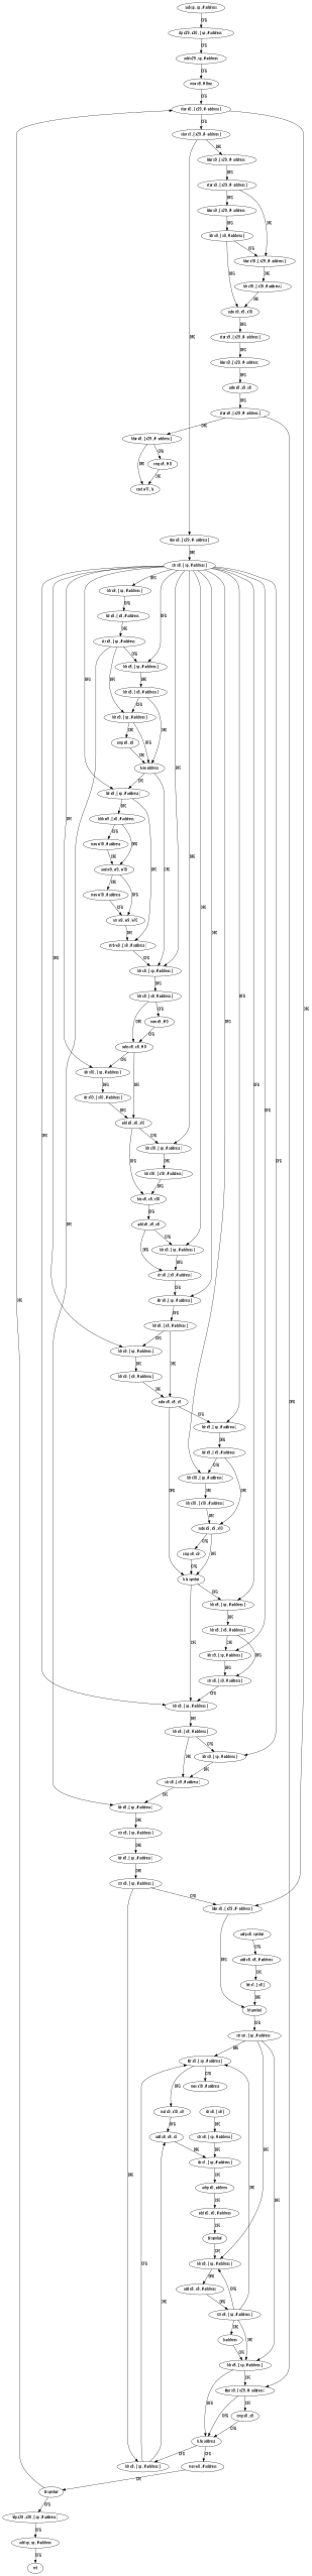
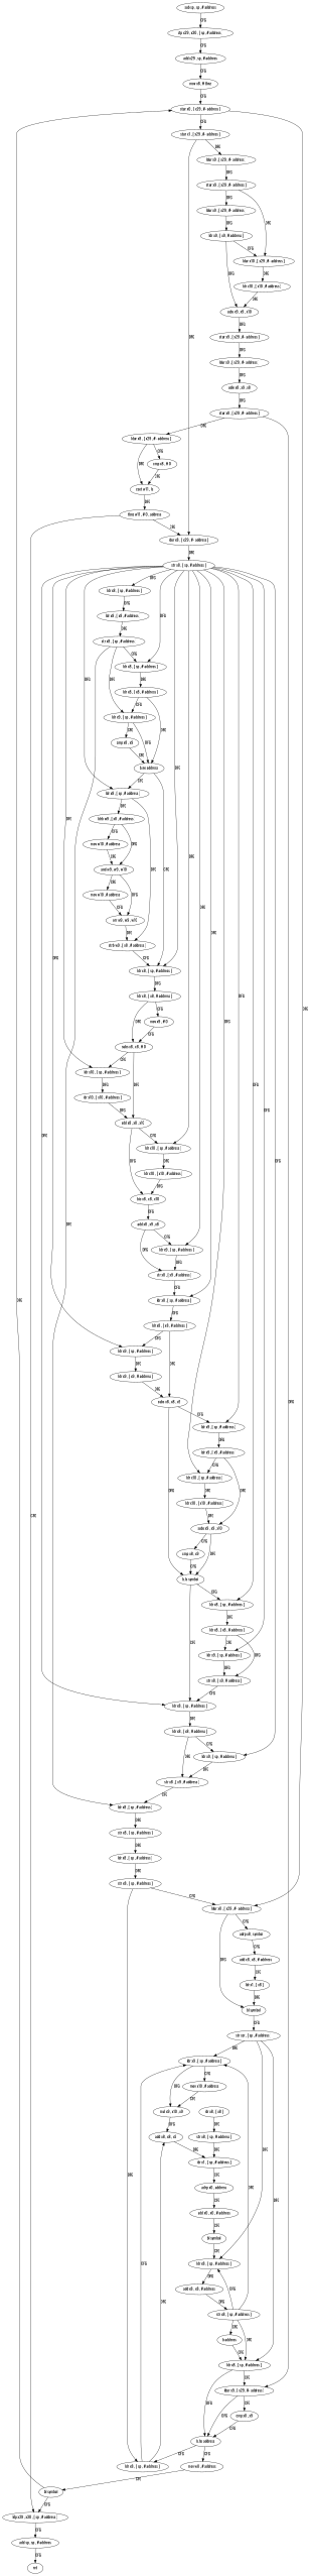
  digraph {
    fontname=Oswald
    node [fontname=Oswald]
    edge [fontname=Oswald]
    n1 [label="sub sp , sp , # address"]
    n2 [label="stp x29 , x30 , [ sp , # address ]"]
    n3 [label="add x29 , sp , # address"]
    n4 [label="mov x8 , # tbnz"]
    n5 [label="stur x0 , [ x29 , #- address ]"]
    n6 [label="stur x1 , [ x29 , #- address ]"]
    n7 [label="ldur x0 , [ x29 , #- address ]"]
    n8 [label="ldur x9 , [ x29 , #- address ]"]
    n9 [label="ldur x8 , [ x29 , #- address ]"]
    n10 [label="adrp x8 , symbol"]
    n11 [label="bl symbol"]
    n12 [label="stur x9 , [ x29 , #- address ]"]
    n13 [label="str x8 , [ sp , # address ]"]
    n14 [label="ldur x9 , [ x29 , #- address ]"]
    n15 [label="ldur x10 , [ x29 , #- address ]"]
    n16 [label="ldr x9 , [ x9 , # address ]"]
    n17 [label="ldr x10 , [ x10 , # address ]"]
    n18 [label="subs x9 , x9 , x10"]
    n19 [label="stur x9 , [ x29 , #- address ]"]
    n20 [label="ldur x9 , [ x29 , #- address ]"]
    n21 [label="udiv x8 , x9 , x8"]
    n22 [label="stur x8 , [ x29 , #- address ]"]
    n23 [label="ldur x8 , [ x29 , #- address ]"]
    n24 [label="ldur x9 , [ x29 , #- address ]"]
    n25 [label="cmp x8 , # 0"]
    n26 [label="cset w11 , ls"]
    n27 [label="b.hs address"]
    n28 [label="cmp x8 , x9"]
+   n29 [label="tbnz w11 , # 0 , address"]
    n30 [label="ldp x29 , x30 , [ sp , # address ]"]
    n31 [label="add sp , sp , # address"]
    n32 [label=ret]
    n33 [label="ldr x8 , [ sp , # address ]"]
    n34 [label="ldr x8 , [ sp , # address ]"]
    n35 [label="ldr x8 , [ sp , # address ]"]
    n36 [label="ldr x8 , [ sp , # address ]"]
    n37 [label="ldr x10 , [ sp , # address ]"]
    n38 [label="ldr x10 , [ sp , # address ]"]
    n39 [label="ldr x9 , [ sp , # address ]"]
    n40 [label="ldr x8 , [ sp , # address ]"]
    n41 [label="ldr x9 , [ sp , # address ]"]
    n42 [label="ldr x9 , [ sp , # address ]"]
    n43 [label="ldr x10 , [ sp , # address ]"]
    n44 [label="ldr x8 , [ sp , # address ]"]
    n45 [label="ldr x8 , [ sp , # address ]"]
    n46 [label="ldr x9 , [ sp , # address ]"]
    n47 [label="ldr x9 , [ sp , # address ]"]
    n48 [label="ldr x8 , [ x8 , # address ]"]
    n49 [label="ldr x8 , [ x8 , # address ]"]
    n50 [label="ldr x8 , [ x8 , # address ]"]
    n51 [label="ldrb w9 , [ x8 , # address ]"]
    n52 [label="strb w9 , [ x8 , # address ]"]
    n53 [label="ldr x10 , [ x10 , # address ]"]
    n54 [label="ldr x10 , [ x10 , # address ]"]
    n55 [label="str x8 , [ x9 , # address ]"]
    n56 [label="ldr x8 , [ x8 , # address ]"]
    n57 [label="ldr x9 , [ x9 , # address ]"]
    n58 [label="ldr x9 , [ x9 , # address ]"]
    n59 [label="ldr x10 , [ x10 , # address ]"]
    n60 [label="ldr x8 , [ x8 , # address ]"]
    n61 [label="ldr x8 , [ x8 , # address ]"]
    n62 [label="str x8 , [ x9 , # address ]"]
    n63 [label="str x8 , [ x9 , # address ]"]
    n64 [label="str x8 , [ sp , # address ]"]
    n65 [label="ldr x9 , [ sp , # address ]"]
    n66 [label="ldr x8 , [ sp , # address ]"]
    n67 [label="b.ne address"]
    n68 [label="cmp x8 , x9"]
    n69 [label="str x8 , [ sp , # address ]"]
    n70 [label="mov x9 , # 0"]
    n71 [label="subs x8 , x8 , # 0"]
    n72 [label="mov w10 , # address"]
    n73 [label="and w9 , w9 , w10"]
    n74 [label="add x8 , x8 , x10"]
    n75 [label="bic x8 , x8 , x10"]
    n76 [label="add x8 , x9 , x8"]
    n77 [label="subs x8 , x8 , x9"]
    n78 [label="b.ls symbol"]
    n79 [label="subs x9 , x9 , x10"]
    n80 [label="cmp x8 , x9"]
    n81 [label="mov w10 , # address"]
    n82 [label="orr w9 , w9 , w10"]
    n83 [label="ldr x8 , [ sp , # address ]"]
    n84 [label="str x8 , [ sp , # address ]"]
    n85 [label="ldr x8 , [ sp , # address ]"]
    n86 [label="ldr x9 , [ sp , # address ]"]
    n87 [label="add x8 , x8 , x9"]
    n88 [label="add x8 , x8 , # address"]
    n89 [label="str xzr , [ sp , # address ]"]
    n90 [label="ldr x1 , [ x8 ]"]
    n91 [label="ldr x8 , [ sp , # address ]"]
    n92 [label="ldr x8 , [ sp , # address ]"]
    n93 [label="mov x10 , # address"]
    n94 [label="mul x9 , x10 , x9"]
    n95 [label="add x8 , x8 , # address"]
    n96 [label="mov w0 , # address"]
    n97 [label="bl symbol"]
    n98 [label="ldr x1 , [ sp , # address ]"]
    n99 [label="ldr x8 , [ x8 ]"]
    n100 [label="str x8 , [ sp , # address ]"]
    n101 [label="adrp x0 , address"]
    n102 [label="add x0 , x0 , # address"]
    n103 [label="bl symbol"]
    n104 [label="str x8 , [ sp , # address ]"]
    n105 [label="b address"]
    n1 -> n2 [label=CFG]
    n2 -> n3 [label=CFG]
    n3 -> n4 [label=CFG]
    n4 -> n5 [label=CFG]
    n5 -> n6 [label=CFG]
    n5 -> n7 [label=DFG]
    n6 -> n8 [label=DFG]
    n6 -> n9 [label=DFG]
+   n7 -> n10 [label=CFG]
    n7 -> n11 [label=DFG]
    n8 -> n12 [label=DFG]
    n9 -> n13 [label=DFG]
    n10 -> n88 [label=CFG]
    n11 -> n89 [label=CFG]
    n12 -> n14 [label=DFG]
    n12 -> n15 [label=DFG]
    n13 -> n33 [label=DFG]
    n13 -> n34 [label=DFG]
    n13 -> n35 [label=DFG]
    n13 -> n36 [label=DFG]
    n13 -> n37 [label=DFG]
    n13 -> n38 [label=DFG]
    n13 -> n39 [label=DFG]
    n13 -> n40 [label=DFG]
    n13 -> n41 [label=DFG]
    n13 -> n42 [label=DFG]
    n13 -> n43 [label=DFG]
    n13 -> n44 [label=DFG]
    n13 -> n45 [label=DFG]
    n13 -> n46 [label=DFG]
    n13 -> n47 [label=DFG]
    n14 -> n16 [label=DFG]
    n15 -> n17 [label=DFG]
    n16 -> n15 [label=CFG]
    n16 -> n18 [label=DFG]
    n17 -> n18 [label=DFG]
    n18 -> n19 [label=DFG]
    n19 -> n20 [label=DFG]
    n20 -> n21 [label=DFG]
    n21 -> n22 [label=DFG]
    n22 -> n23 [label=DFG]
    n22 -> n24 [label=DFG]
    n23 -> n25 [label=CFG]
    n23 -> n26 [label=DFG]
    n24 -> n27 [label=DFG]
    n24 -> n28 [label=CFG]
    n25 -> n26 [label=CFG]
+   n26 -> n29 [label=DFG]
    n27 -> n85 [label=CFG]
    n27 -> n96 [label=CFG]
    n28 -> n27 [label=CFG]
+   n29 -> n9 [label=CFG]
+   n29 -> n30 [label=CFG]
    n30 -> n31 [label=CFG]
    n31 -> n32 [label=CFG]
    n33 -> n48 [label=DFG]
    n34 -> n49 [label=DFG]
    n35 -> n50 [label=DFG]
    n36 -> n51 [label=DFG]
    n36 -> n52 [label=DFG]
    n37 -> n53 [label=DFG]
    n38 -> n54 [label=DFG]
    n39 -> n55 [label=DFG]
    n40 -> n56 [label=DFG]
    n41 -> n57 [label=DFG]
    n42 -> n58 [label=DFG]
    n43 -> n59 [label=DFG]
    n44 -> n60 [label=DFG]
    n45 -> n61 [label=DFG]
    n46 -> n62 [label=DFG]
    n47 -> n63 [label=DFG]
    n48 -> n64 [label=DFG]
    n49 -> n65 [label=CFG]
    n49 -> n67 [label=DFG]
    n50 -> n70 [label=CFG]
    n50 -> n71 [label=DFG]
    n51 -> n72 [label=CFG]
    n51 -> n73 [label=DFG]
    n52 -> n35 [label=CFG]
    n53 -> n74 [label=DFG]
    n54 -> n75 [label=DFG]
    n55 -> n40 [label=CFG]
    n56 -> n41 [label=CFG]
    n56 -> n77 [label=DFG]
    n57 -> n77 [label=DFG]
    n58 -> n43 [label=CFG]
    n58 -> n79 [label=DFG]
    n59 -> n79 [label=DFG]
    n60 -> n46 [label=CFG]
    n60 -> n62 [label=DFG]
    n61 -> n47 [label=CFG]
    n61 -> n63 [label=DFG]
    n62 -> n66 [label=CFG]
    n63 -> n44 [label=CFG]
    n64 -> n34 [label=CFG]
    n64 -> n65 [label=DFG]
    n64 -> n66 [label=DFG]
    n65 -> n67 [label=DFG]
    n65 -> n68 [label=CFG]
    n66 -> n69 [label=DFG]
    n67 -> n35 [label=CFG]
    n67 -> n36 [label=CFG]
    n68 -> n67 [label=CFG]
    n69 -> n83 [label=DFG]
    n70 -> n71 [label=CFG]
    n71 -> n37 [label=CFG]
    n71 -> n74 [label=DFG]
    n72 -> n73 [label=CFG]
    n73 -> n81 [label=CFG]
    n73 -> n82 [label=DFG]
    n74 -> n38 [label=CFG]
    n74 -> n75 [label=DFG]
    n75 -> n76 [label=DFG]
    n76 -> n39 [label=CFG]
    n76 -> n55 [label=DFG]
    n77 -> n42 [label=CFG]
    n77 -> n78 [label=DFG]
    n78 -> n44 [label=CFG]
    n78 -> n45 [label=CFG]
    n79 -> n78 [label=DFG]
    n79 -> n80 [label=CFG]
    n80 -> n78 [label=CFG]
    n81 -> n82 [label=CFG]
    n82 -> n52 [label=DFG]
    n83 -> n84 [label=DFG]
    n84 -> n7 [label=CFG]
    n84 -> n85 [label=DFG]
    n85 -> n86 [label=CFG]
    n85 -> n87 [label=DFG]
    n86 -> n93 [label=CFG]
    n86 -> n94 [label=DFG]
    n87 -> n98 [label=DFG]
    n88 -> n90 [label=CFG]
    n89 -> n86 [label=DFG]
    n89 -> n91 [label=DFG]
    n89 -> n92 [label=DFG]
    n90 -> n11 [label=DFG]
    n91 -> n24 [label=CFG]
    n91 -> n27 [label=DFG]
    n92 -> n95 [label=DFG]
+   n93 -> n94 [label=CFG]
    n94 -> n87 [label=DFG]
    n95 -> n104 [label=DFG]
    n96 -> n97 [label=CFG]
    n97 -> n5 [label=DFG]
    n97 -> n30 [label=CFG]
    n98 -> n101 [label=CFG]
    n99 -> n100 [label=DFG]
    n100 -> n98 [label=DFG]
    n101 -> n102 [label=CFG]
    n102 -> n103 [label=CFG]
    n103 -> n92 [label=CFG]
    n104 -> n86 [label=DFG]
    n104 -> n91 [label=DFG]
    n104 -> n92 [label=DFG]
    n104 -> n105 [label=CFG]
    n105 -> n91 [label=CFG]
  }
